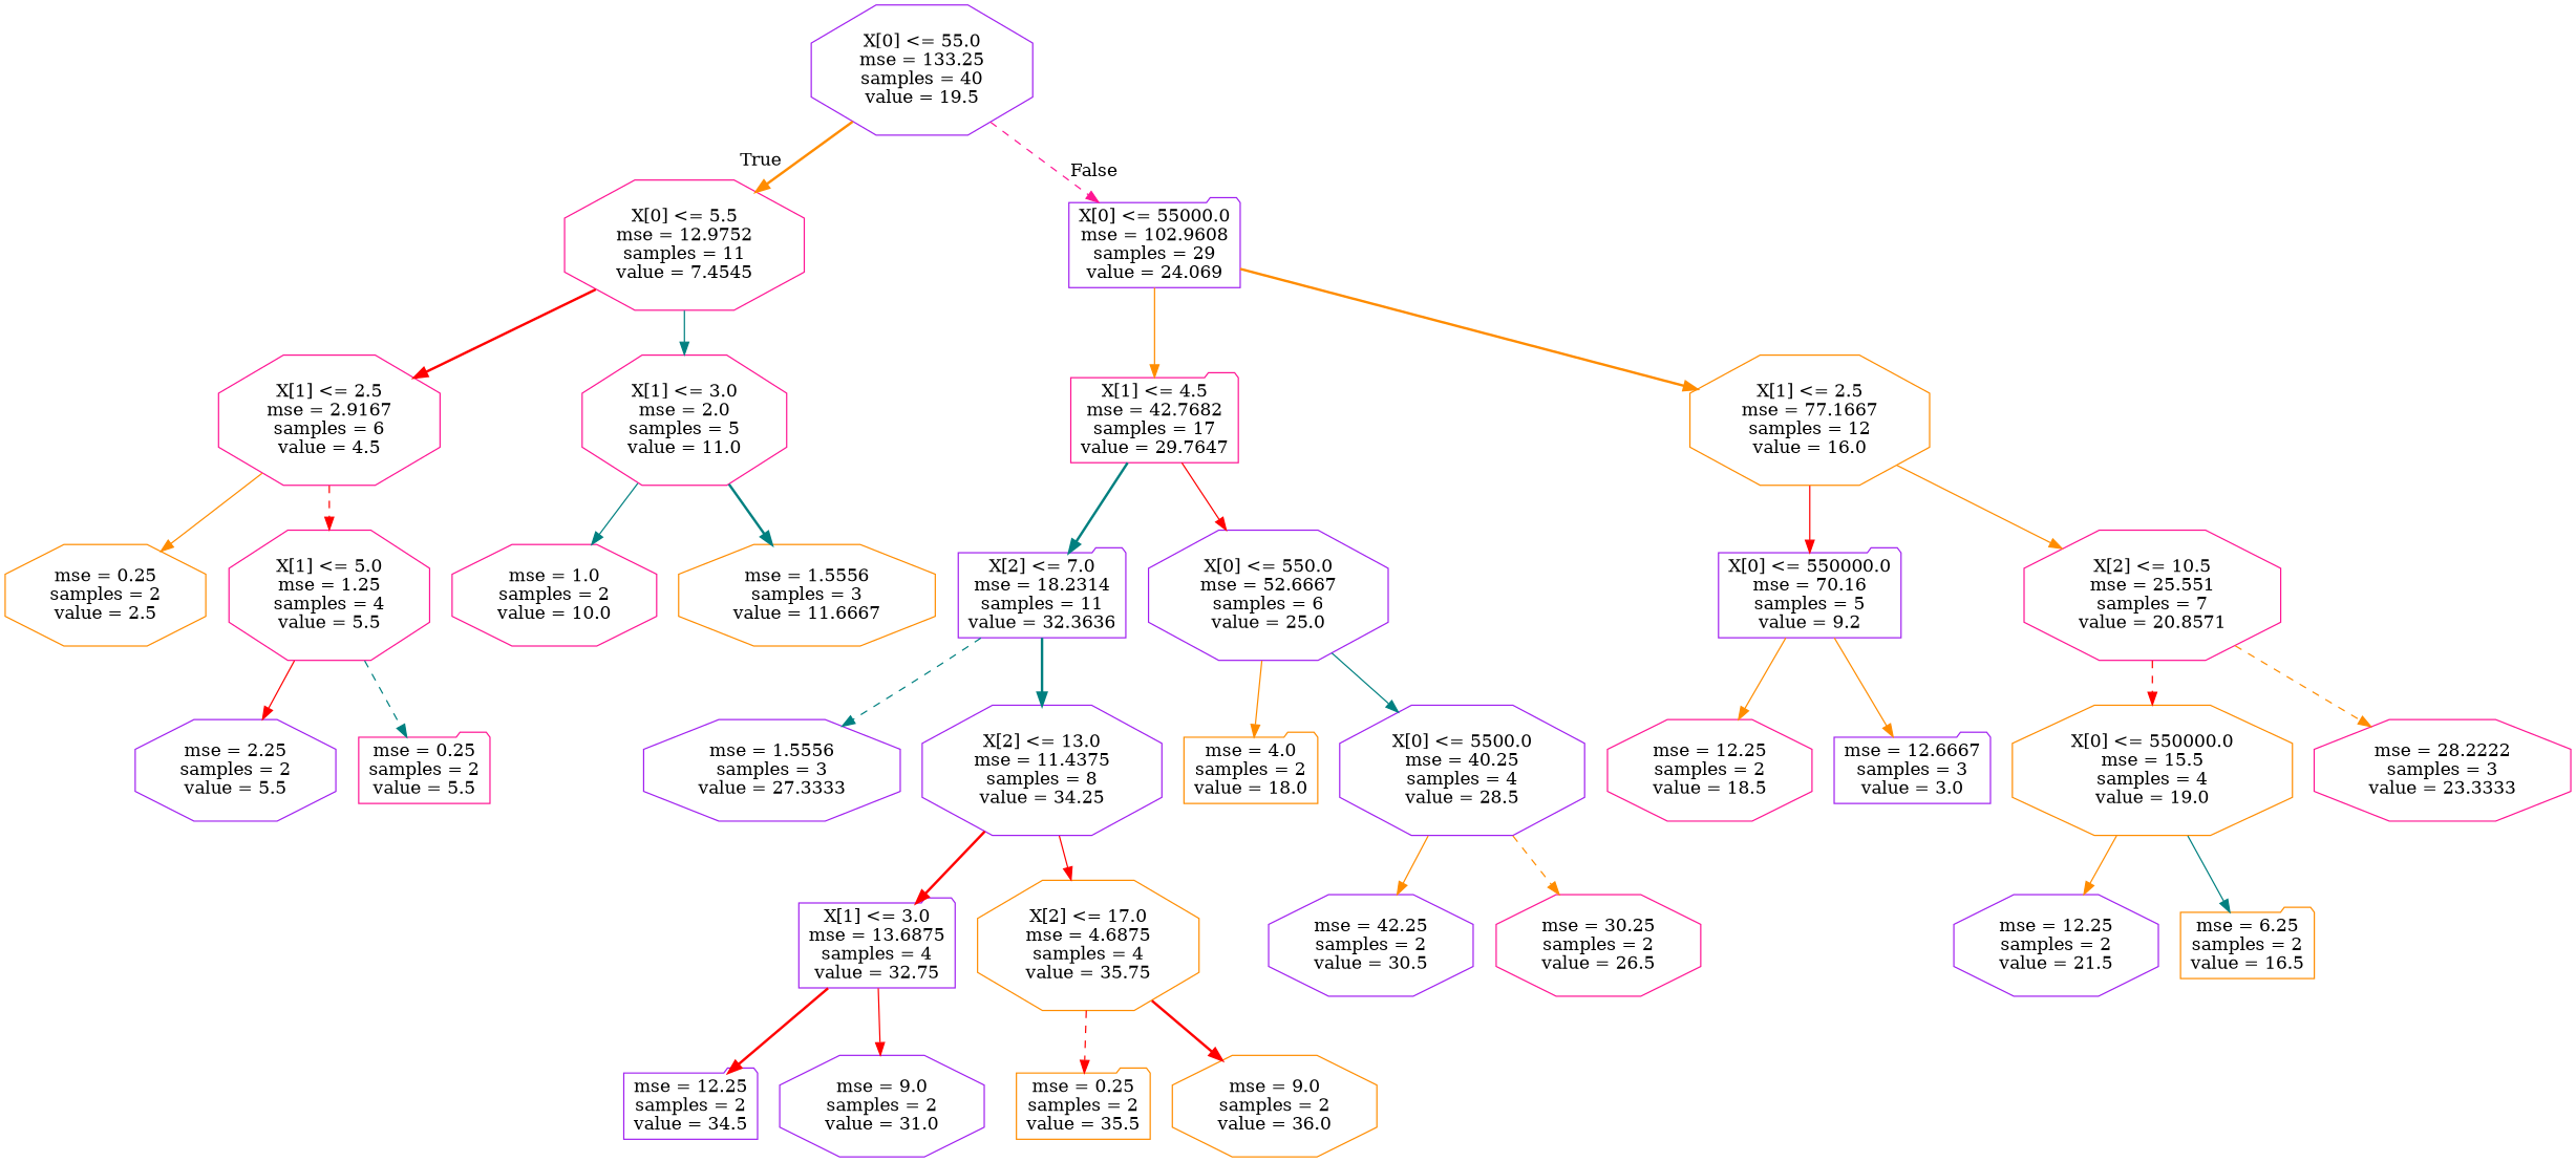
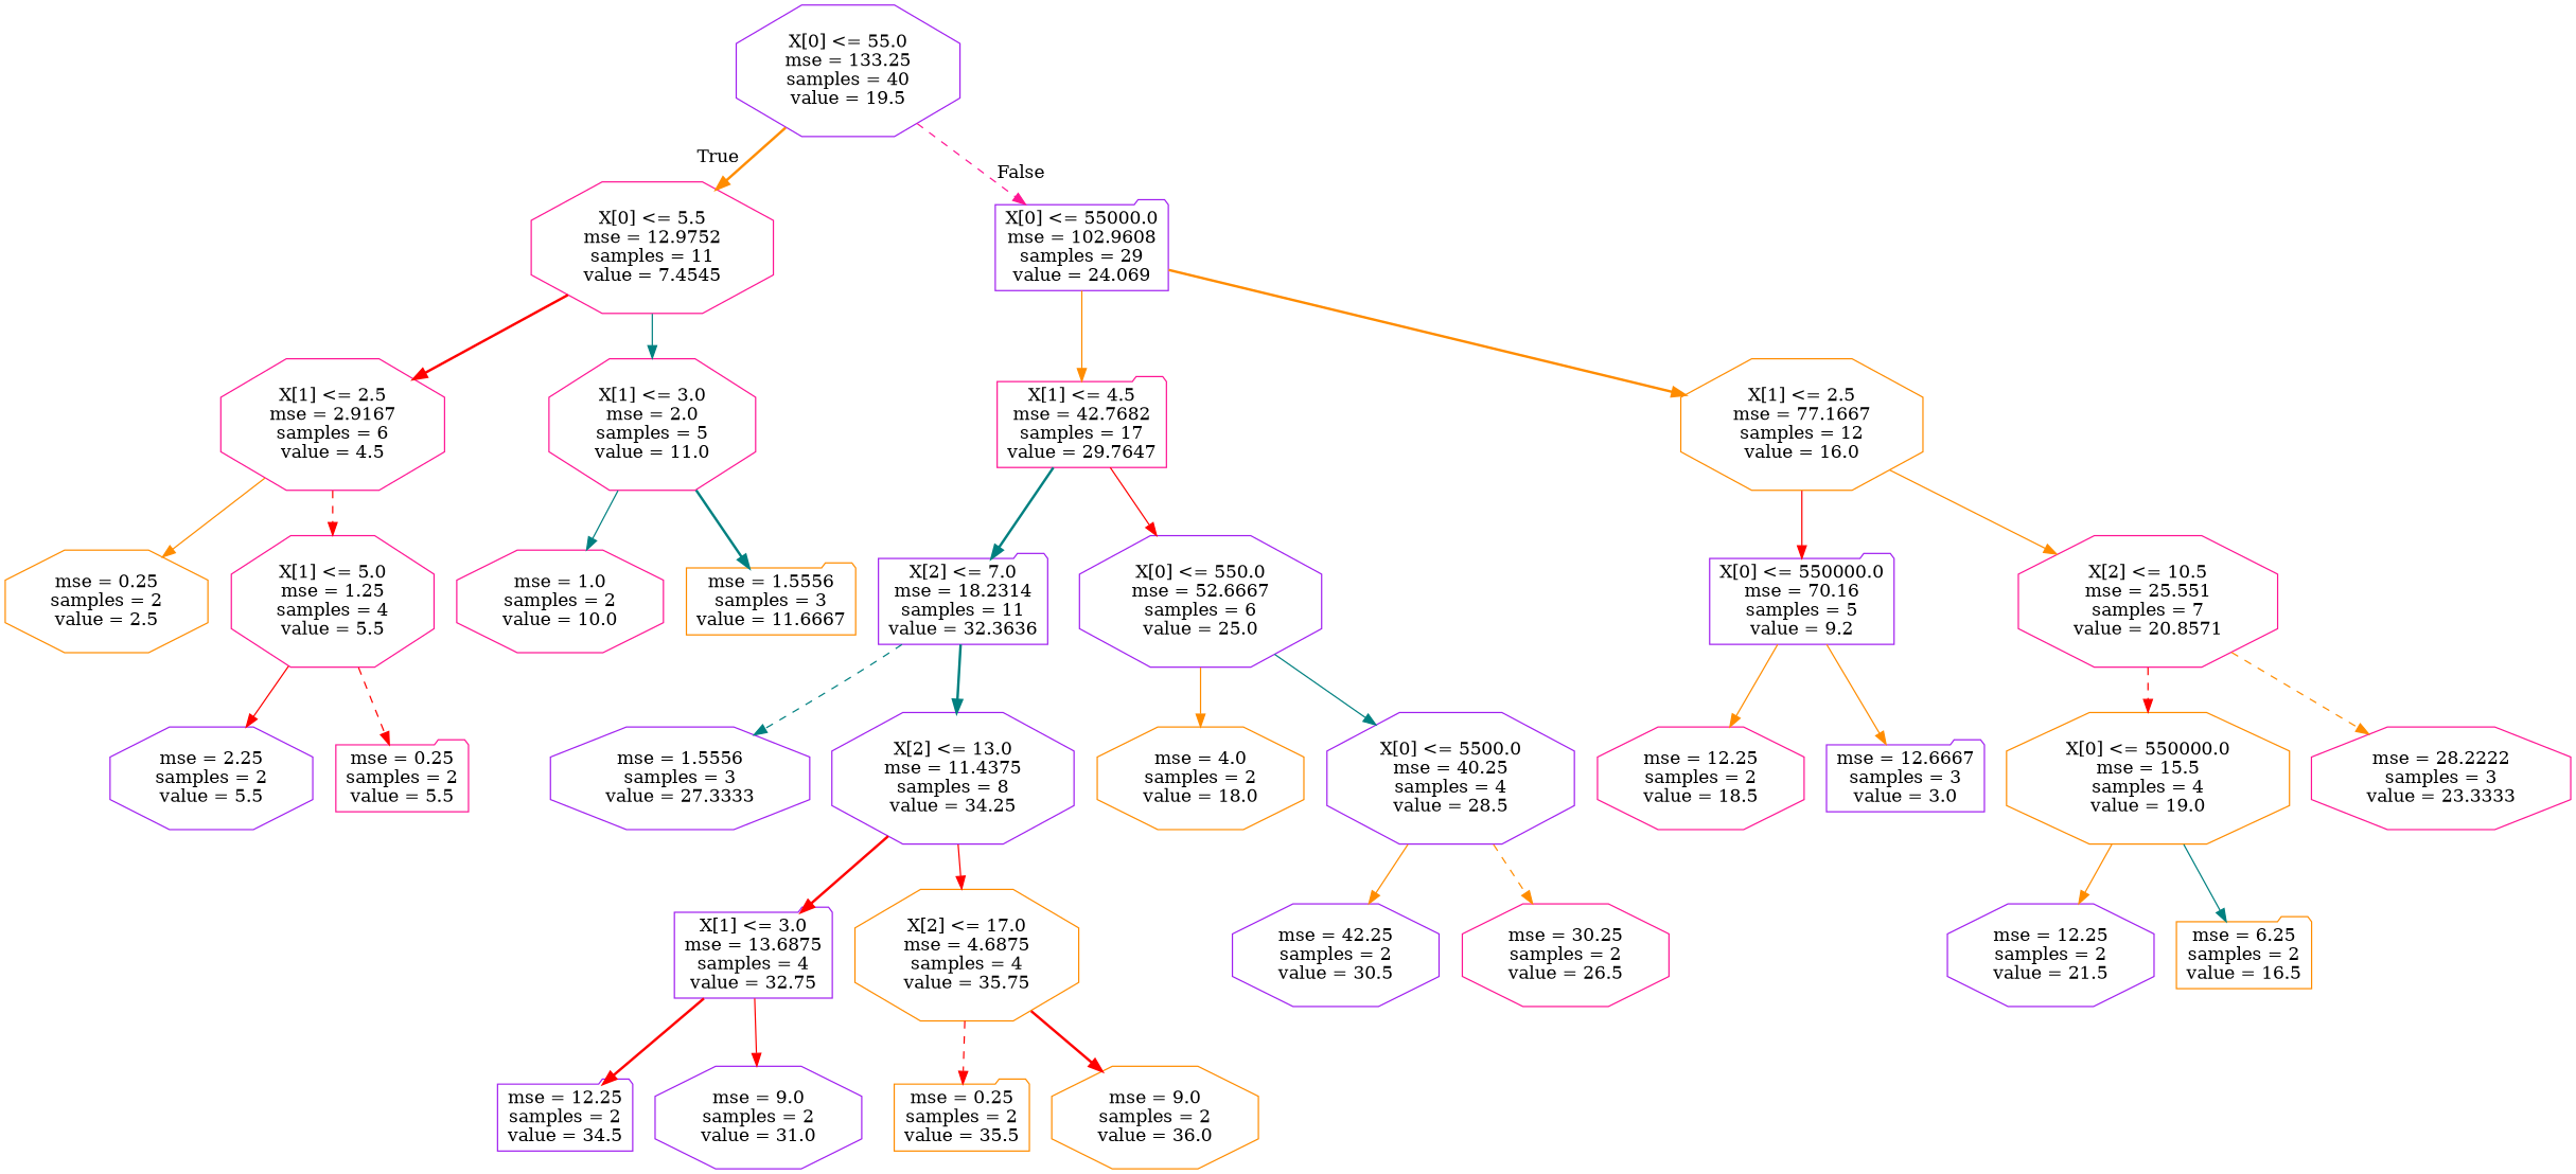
  digraph {
    node [color=purple shape=octagon]
    edge [color=darkorange style=solid]
    n1 [label="X[0] <= 55.0\nmse = 133.25\nsamples = 40\nvalue = 19.5"]
    n2 [color=deeppink label="X[0] <= 5.5\nmse = 12.9752\nsamples = 11\nvalue = 7.4545"]
    n3 [label="X[0] <= 55000.0\nmse = 102.9608\nsamples = 29\nvalue = 24.069" shape=folder]
    n4 [color=deeppink label="X[1] <= 2.5\nmse = 2.9167\nsamples = 6\nvalue = 4.5"]
    n5 [color=deeppink label="X[1] <= 3.0\nmse = 2.0\nsamples = 5\nvalue = 11.0"]
    n6 [color=deeppink label="X[1] <= 4.5\nmse = 42.7682\nsamples = 17\nvalue = 29.7647" shape=folder]
    n7 [color=darkorange label="X[1] <= 2.5\nmse = 77.1667\nsamples = 12\nvalue = 16.0"]
    n8 [color=darkorange label="mse = 0.25\nsamples = 2\nvalue = 2.5"]
    n9 [color=deeppink label="X[1] <= 5.0\nmse = 1.25\nsamples = 4\nvalue = 5.5"]
    n10 [color=deeppink label="mse = 1.0\nsamples = 2\nvalue = 10.0"]
-   n11 [color=darkorange label="mse = 1.5556\nsamples = 3\nvalue = 11.6667"]
+   n11 [color=darkorange label="mse = 1.5556\nsamples = 3\nvalue = 11.6667" shape=folder]
    n12 [label="mse = 2.25\nsamples = 2\nvalue = 5.5"]
    n13 [color=deeppink label="mse = 0.25\nsamples = 2\nvalue = 5.5" shape=folder]
    n14 [label="X[2] <= 7.0\nmse = 18.2314\nsamples = 11\nvalue = 32.3636" shape=folder]
    n15 [label="X[0] <= 550.0\nmse = 52.6667\nsamples = 6\nvalue = 25.0"]
    n16 [label="X[0] <= 550000.0\nmse = 70.16\nsamples = 5\nvalue = 9.2" shape=folder]
    n17 [color=deeppink label="X[2] <= 10.5\nmse = 25.551\nsamples = 7\nvalue = 20.8571"]
    n18 [label="mse = 1.5556\nsamples = 3\nvalue = 27.3333"]
    n19 [label="X[2] <= 13.0\nmse = 11.4375\nsamples = 8\nvalue = 34.25"]
-   n20 [color=darkorange label="mse = 4.0\nsamples = 2\nvalue = 18.0" shape=folder]
+   n20 [color=darkorange label="mse = 4.0\nsamples = 2\nvalue = 18.0"]
    n21 [label="X[0] <= 5500.0\nmse = 40.25\nsamples = 4\nvalue = 28.5"]
    n22 [label="X[1] <= 3.0\nmse = 13.6875\nsamples = 4\nvalue = 32.75" shape=folder]
    n23 [color=darkorange label="X[2] <= 17.0\nmse = 4.6875\nsamples = 4\nvalue = 35.75"]
    n24 [label="mse = 12.25\nsamples = 2\nvalue = 34.5" shape=folder]
    n25 [label="mse = 9.0\nsamples = 2\nvalue = 31.0"]
    n26 [color=darkorange label="mse = 0.25\nsamples = 2\nvalue = 35.5" shape=folder]
    n27 [color=darkorange label="mse = 9.0\nsamples = 2\nvalue = 36.0"]
    n28 [label="mse = 42.25\nsamples = 2\nvalue = 30.5"]
    n29 [color=deeppink label="mse = 30.25\nsamples = 2\nvalue = 26.5"]
    n30 [color=deeppink label="mse = 12.25\nsamples = 2\nvalue = 18.5"]
    n31 [label="mse = 12.6667\nsamples = 3\nvalue = 3.0" shape=folder]
    n32 [color=darkorange label="X[0] <= 550000.0\nmse = 15.5\nsamples = 4\nvalue = 19.0"]
    n33 [color=deeppink label="mse = 28.2222\nsamples = 3\nvalue = 23.3333"]
    n34 [label="mse = 12.25\nsamples = 2\nvalue = 21.5"]
    n35 [color=darkorange label="mse = 6.25\nsamples = 2\nvalue = 16.5" shape=folder]
    n1 -> n2 [headlabel=True labelangle=45 labeldistance=2.5 style=bold]
    n1 -> n3 [color=deeppink headlabel=False labelangle=-45 labeldistance=2.5 style=dashed]
    n2 -> n4 [color=red style=bold]
    n2 -> n5 [color=teal]
    n3 -> n6
    n3 -> n7 [style=bold]
    n4 -> n8
    n4 -> n9 [color=red style=dashed]
    n5 -> n10 [color=teal]
    n5 -> n11 [color=teal style=bold]
    n6 -> n14 [color=teal style=bold]
    n6 -> n15 [color=red]
    n7 -> n16 [color=red]
    n7 -> n17
    n9 -> n12 [color=red]
-   n9 -> n13 [color=teal style=dashed]
+   n9 -> n13 [color=red style=dashed]
    n14 -> n18 [color=teal style=dashed]
    n14 -> n19 [color=teal style=bold]
    n15 -> n20
    n15 -> n21 [color=teal]
    n16 -> n30
    n16 -> n31
    n17 -> n32 [color=red style=dashed]
    n17 -> n33 [style=dashed]
    n19 -> n22 [color=red style=bold]
    n19 -> n23 [color=red]
    n21 -> n28
    n21 -> n29 [style=dashed]
    n22 -> n24 [color=red style=bold]
    n22 -> n25 [color=red]
    n23 -> n26 [color=red style=dashed]
    n23 -> n27 [color=red style=bold]
    n32 -> n34
    n32 -> n35 [color=teal]
  }
